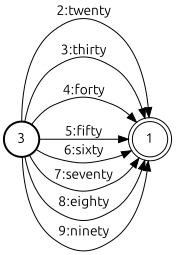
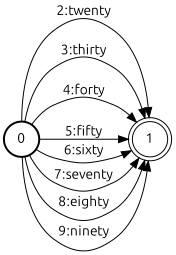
  digraph {
    nodesep=0.25
    rankdir=LR
    ranksep=0.4
    fontname=Ubuntu
    node [fontsize=14 fontname=Ubuntu]
    edge [fontsize=14 fontname=Ubuntu]
-   n1 [label=3 shape=circle style=bold]
+   n1 [label=0 shape=circle style=bold]
    n2 [label=1 shape=doublecircle style=solid]
    n1 -> n2 [label="2:twenty"]
    n1 -> n2 [label="3:thirty"]
    n1 -> n2 [label="4:forty"]
    n1 -> n2 [label="5:fifty"]
    n1 -> n2 [label="6:sixty"]
    n1 -> n2 [label="7:seventy"]
    n1 -> n2 [label="8:eighty"]
    n1 -> n2 [label="9:ninety"]
  }
